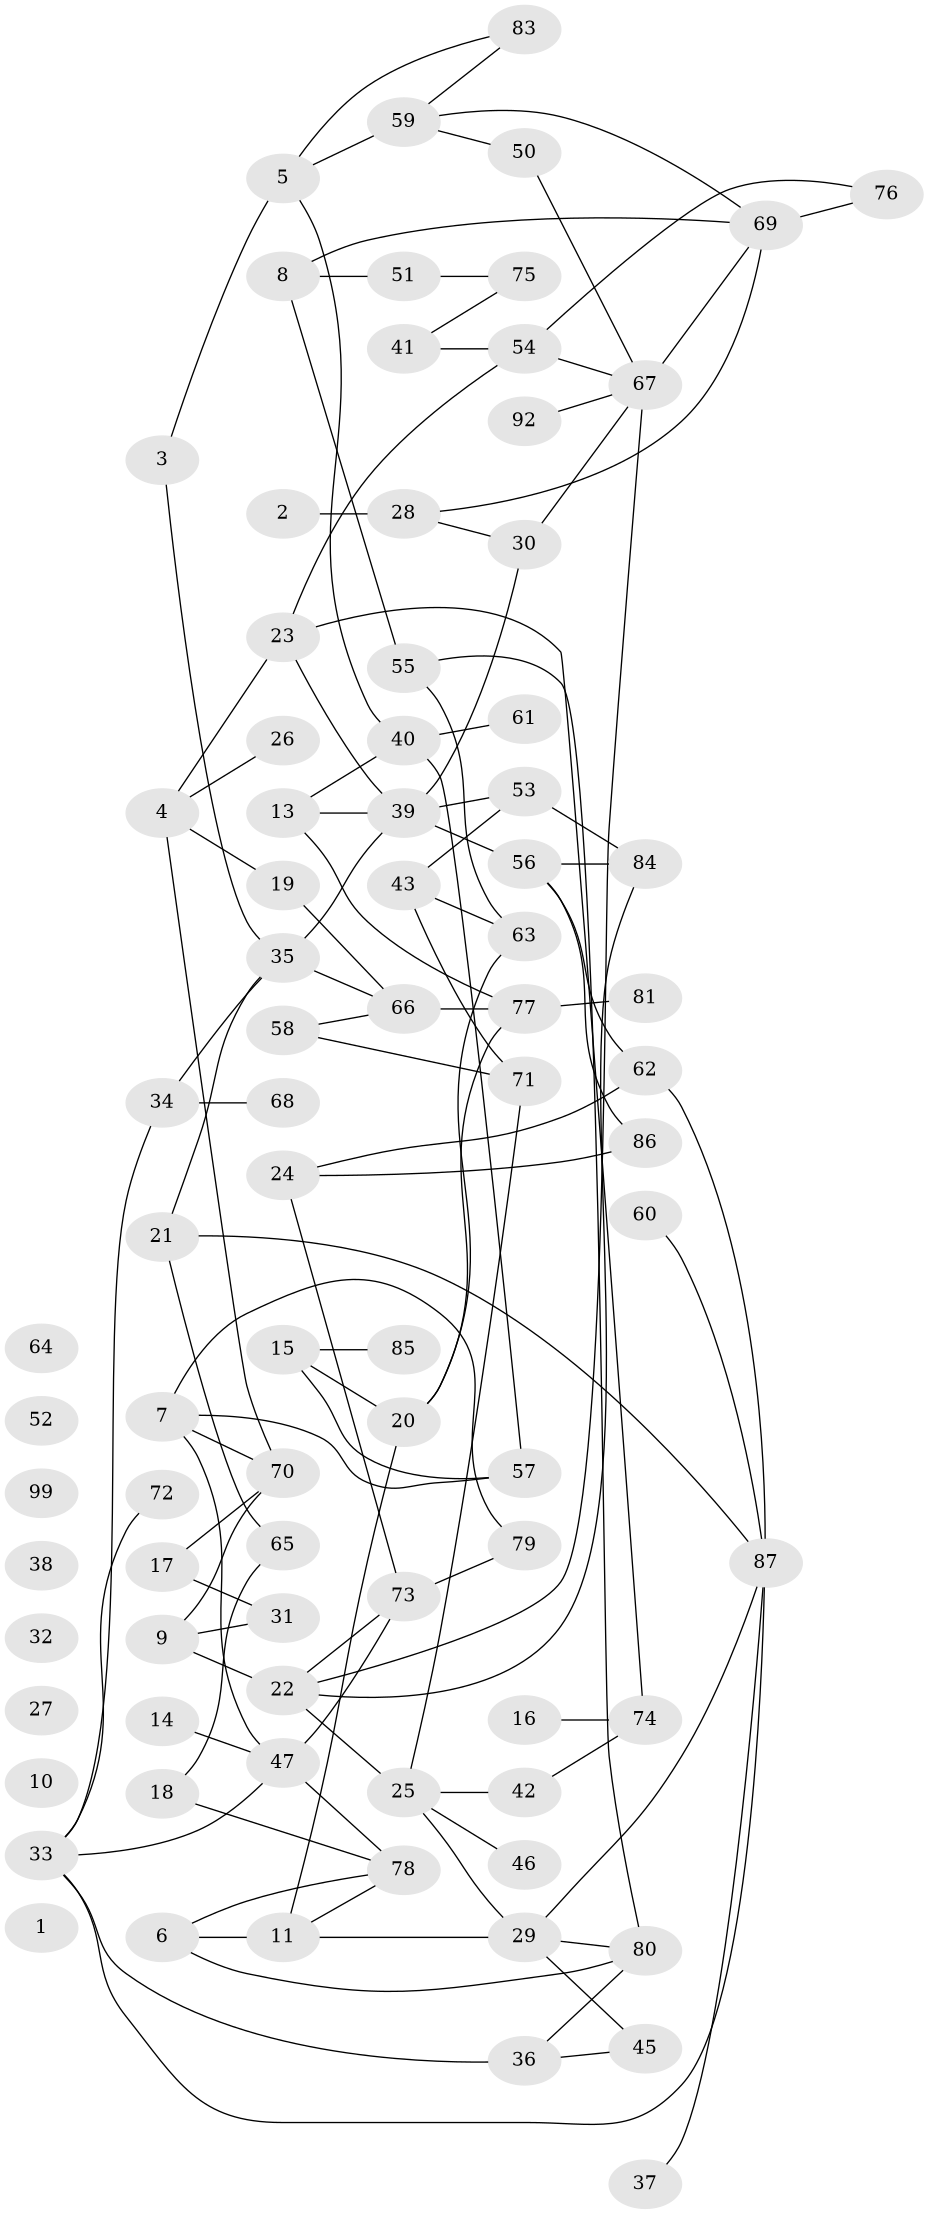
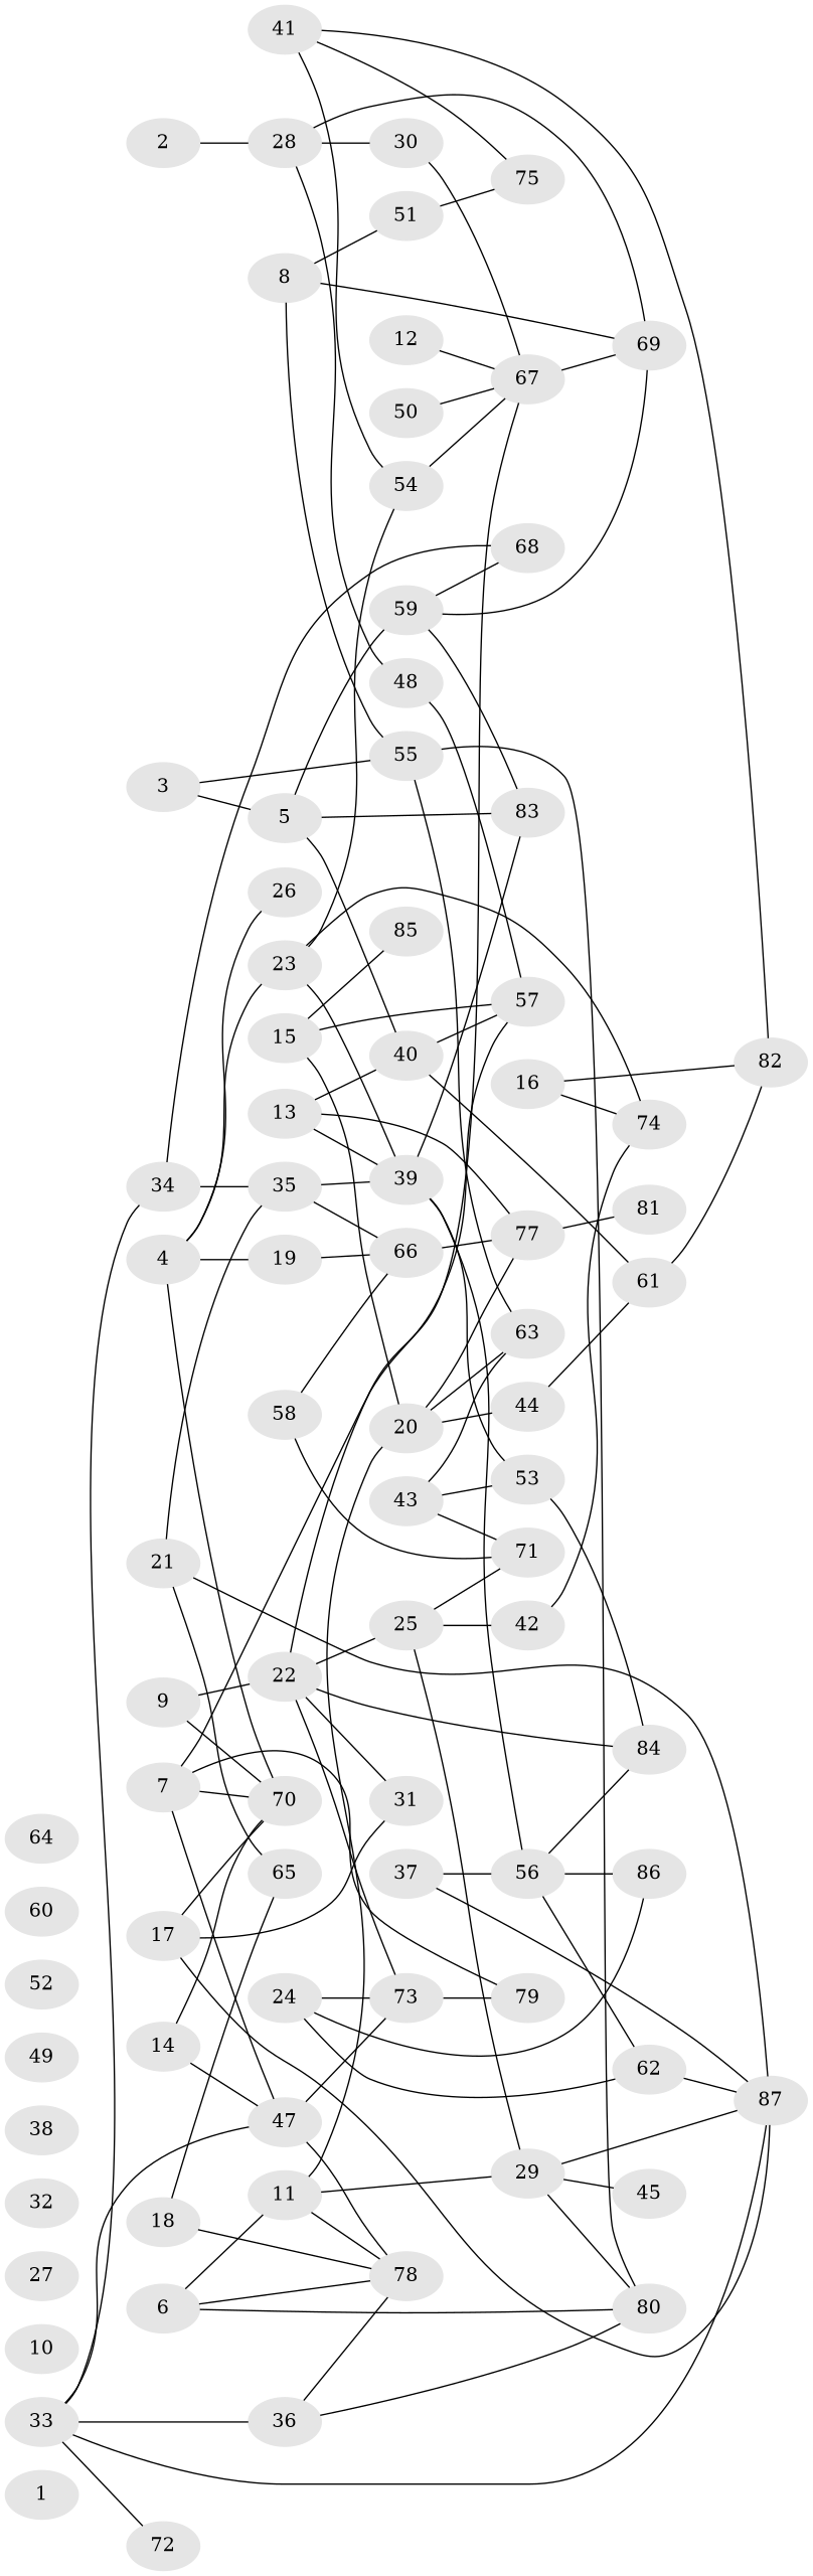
  graph {
    rankdir=LR
    node [color=gray90 style=filled]
    1
    2
    28
    69
    30
+   48
    3
    5
    35
    40
    59
    83
    39
    66
    4
    19
    23
    26
    70
    74
    54
    57
    61
    68
    6
    11
    78
    80
    20
    29
    7
    47
    79
    73
    8
    51
    55
    15
    85
    75
    63
-   76
    9
    22
    31
    67
    25
    84
    10
    77
+   44
    87
    45
-   12 [label=92]
+   12
    13
    56
    53
    81
    14
    16
+   82
    17
    18
    65
    21
    42
-   46
    71
    24
    62
    86
    27
    32
    33
    34
    36
    72
    37
    38
    41
    43
-   49 [label=99]
+   49
    50
    52
    58
    60
    64
    2 -- 28
    28 -- 69
    28 -- 30
-   69 -- 76
+   28 -- 48
    30 -- 67
+   48 -- 57
    3 -- 5
-   3 -- 35
+   3 -- 55
    5 -- 40
    5 -- 59
    5 -- 83
    35 -- 39
    35 -- 66
    40 -- 57
    40 -- 61
    59 -- 69
    59 -- 83
-   59 -- 50
-   39 -- 30
+   59 -- 68
+   39 -- 83
    39 -- 56
    39 -- 53
    66 -- 77
    4 -- 19
    4 -- 23
    4 -- 26
    4 -- 70
    19 -- 66
    23 -- 39
    23 -- 74
    23 -- 54
-   54 -- 76
    54 -- 67
+   61 -- 82
    6 -- 11
    6 -- 78
    6 -- 80
    11 -- 78
    11 -- 20
    11 -- 29
    20 -- 63
    20 -- 77
+   20 -- 44
    29 -- 80
    29 -- 87
    29 -- 45
    7 -- 70
    7 -- 57
    7 -- 47
    7 -- 79
    47 -- 78
    47 -- 73
    73 -- 79
    8 -- 69
    8 -- 51
    8 -- 55
    51 -- 75
    55 -- 80
    55 -- 63
    15 -- 57
    15 -- 20
    15 -- 85
    9 -- 70
    9 -- 22
-   9 -- 31
+   22 -- 31
    22 -- 73
    22 -- 67
    22 -- 25
    22 -- 84
    67 -- 69
    25 -- 29
    25 -- 42
-   25 -- 46
    25 -- 71
    77 -- 81
+   44 -- 61
    12 -- 67
    13 -- 40
    13 -- 39
    13 -- 77
    56 -- 84
    56 -- 62
    56 -- 86
    53 -- 84
+   14 -- 70
    14 -- 47
    16 -- 74
+   16 -- 82
    17 -- 70
    17 -- 31
-   60 -- 87
+   17 -- 87
    18 -- 78
    18 -- 65
    21 -- 35
    21 -- 87
    21 -- 65
    42 -- 74
    24 -- 73
    24 -- 62
    24 -- 86
    62 -- 87
    33 -- 47
    33 -- 87
    33 -- 34
    33 -- 36
    33 -- 72
    34 -- 35
    34 -- 68
    36 -- 80
-   36 -- 45
+   36 -- 78
    37 -- 87
+   37 -- 56
    41 -- 54
    41 -- 75
+   41 -- 82
    43 -- 63
    43 -- 53
    43 -- 71
    50 -- 67
    58 -- 66
    58 -- 71
  }
